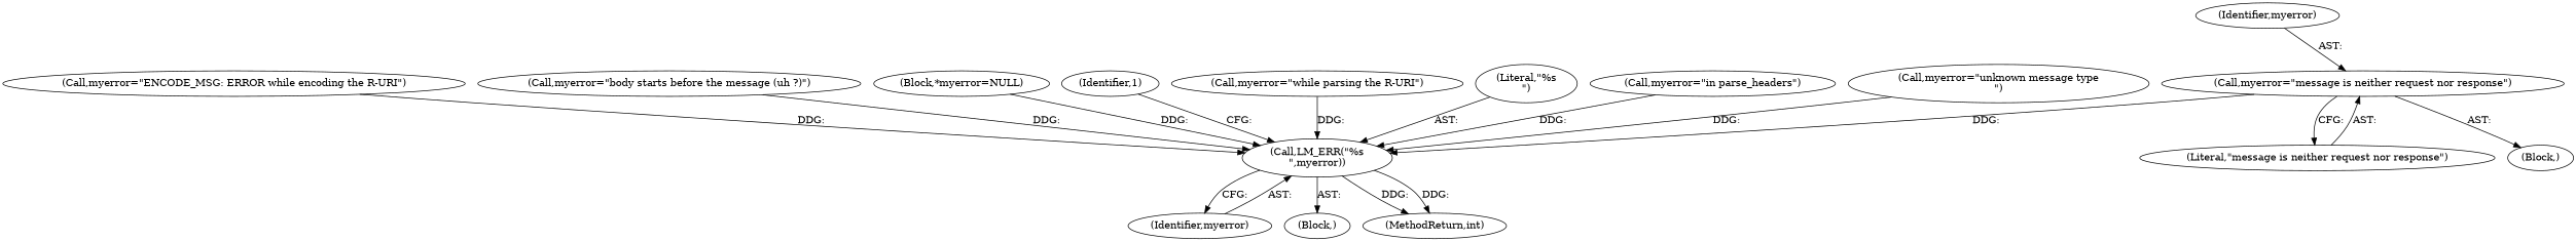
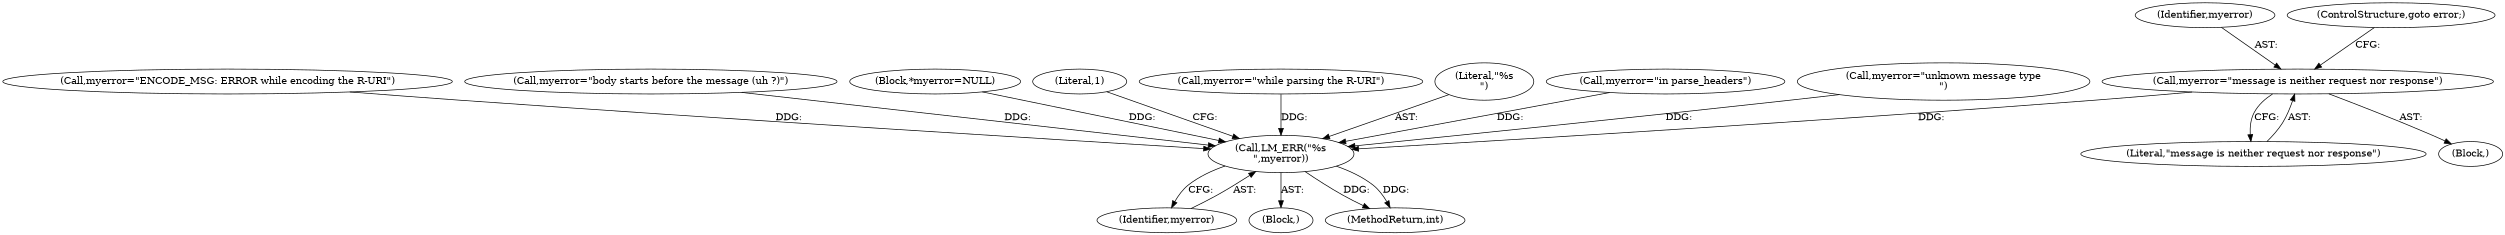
  digraph {
    n1 [label="(Call,myerror=\"message is neither request nor response\")"]
    n2 [label="(Call,LM_ERR(\"%s\n\",myerror))"]
    n3 [label="(Literal,\"message is neither request nor response\")"]
    n4 [label="(Block,)"]
    n5 [label="(Identifier,myerror)"]
    n6 [label="(Block,)"]
    n7 [label="(MethodReturn,int)"]
    n8 [label="(Call,myerror=\"ENCODE_MSG: ERROR while encoding the R-URI\")"]
    n9 [label="(Call,myerror=\"body starts before the message (uh ?)\")"]
    n10 [label="(Block,*myerror=NULL)"]
-   n11 [label="(Identifier,1)"]
+   n11 [label="(Literal,1)"]
    n12 [label="(Call,myerror=\"while parsing the R-URI\")"]
    n13 [label="(Identifier,myerror)"]
    n14 [label="(Literal,\"%s\n\")"]
+   n15 [label="(ControlStructure,goto error;)"]
    n16 [label="(Call,myerror=\"in parse_headers\")"]
    n17 [label="(Call,myerror=\"unknown message type\n\")"]
    n1 -> n2 [label="DDG: "]
    n1 -> n3 [label="CFG: "]
    n1 -> n4 [label="AST: "]
    n2 -> n5 [label="CFG: "]
    n2 -> n6 [label="AST: "]
    n2 -> n7 [label="DDG: "]
    n2 -> n7 [label="DDG: "]
    n3 -> n1 [label="AST: "]
    n5 -> n2 [label="AST: "]
    n8 -> n2 [label="DDG: "]
    n9 -> n2 [label="DDG: "]
    n10 -> n2 [label="DDG: "]
    n11 -> n2 [label="CFG: "]
    n12 -> n2 [label="DDG: "]
    n13 -> n1 [label="AST: "]
    n14 -> n2 [label="AST: "]
+   n15 -> n1 [label="CFG: "]
    n16 -> n2 [label="DDG: "]
    n17 -> n2 [label="DDG: "]
  }
